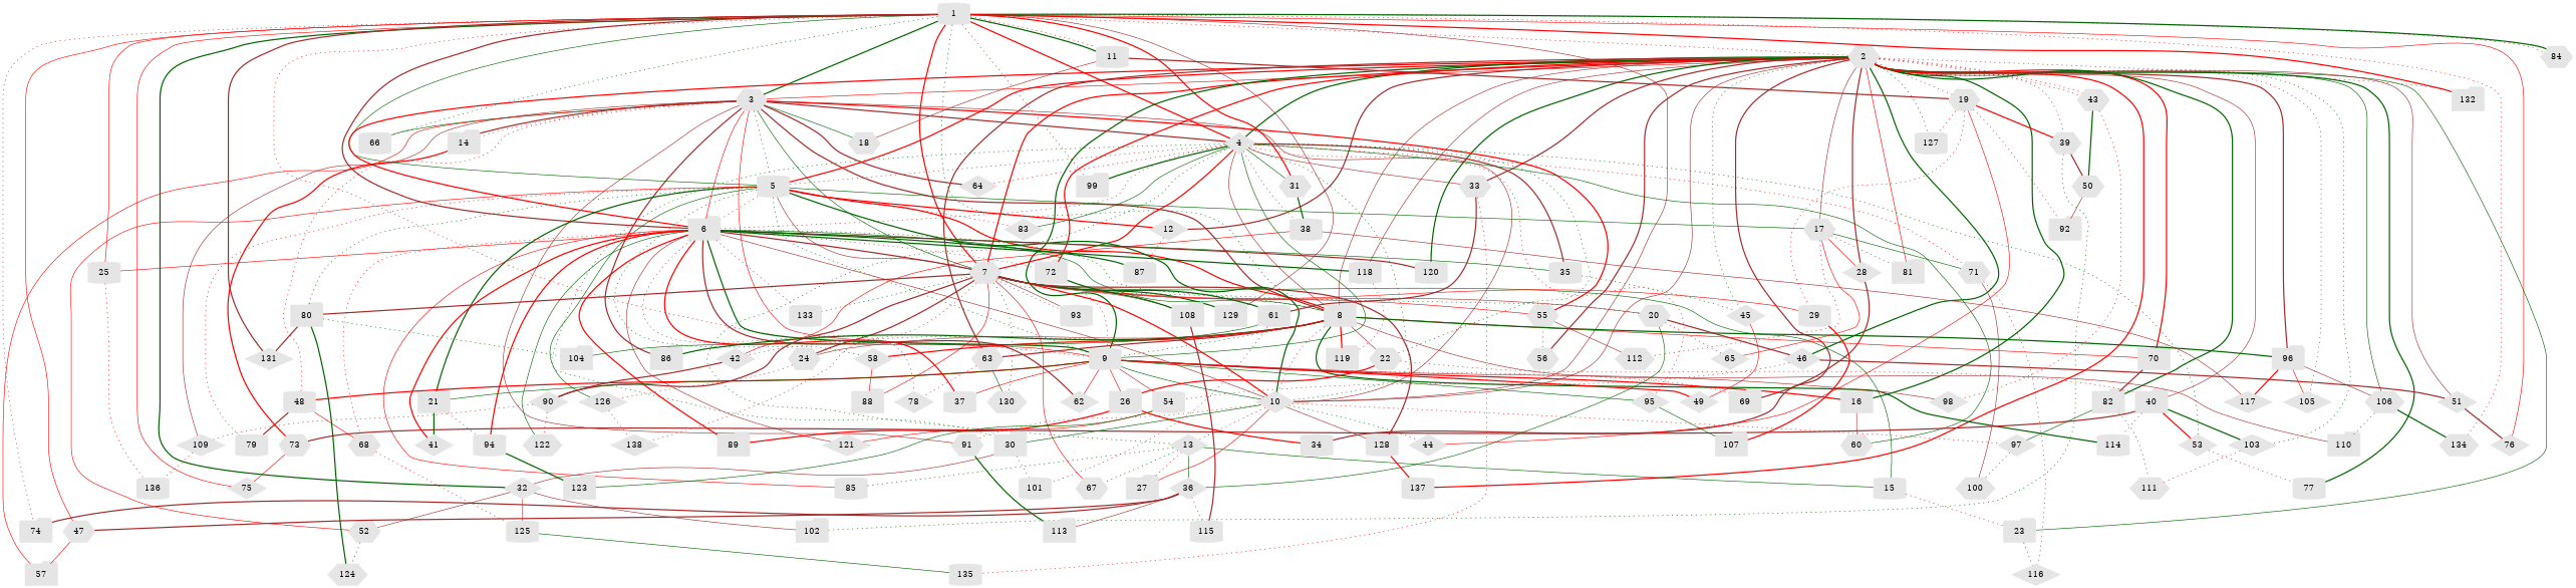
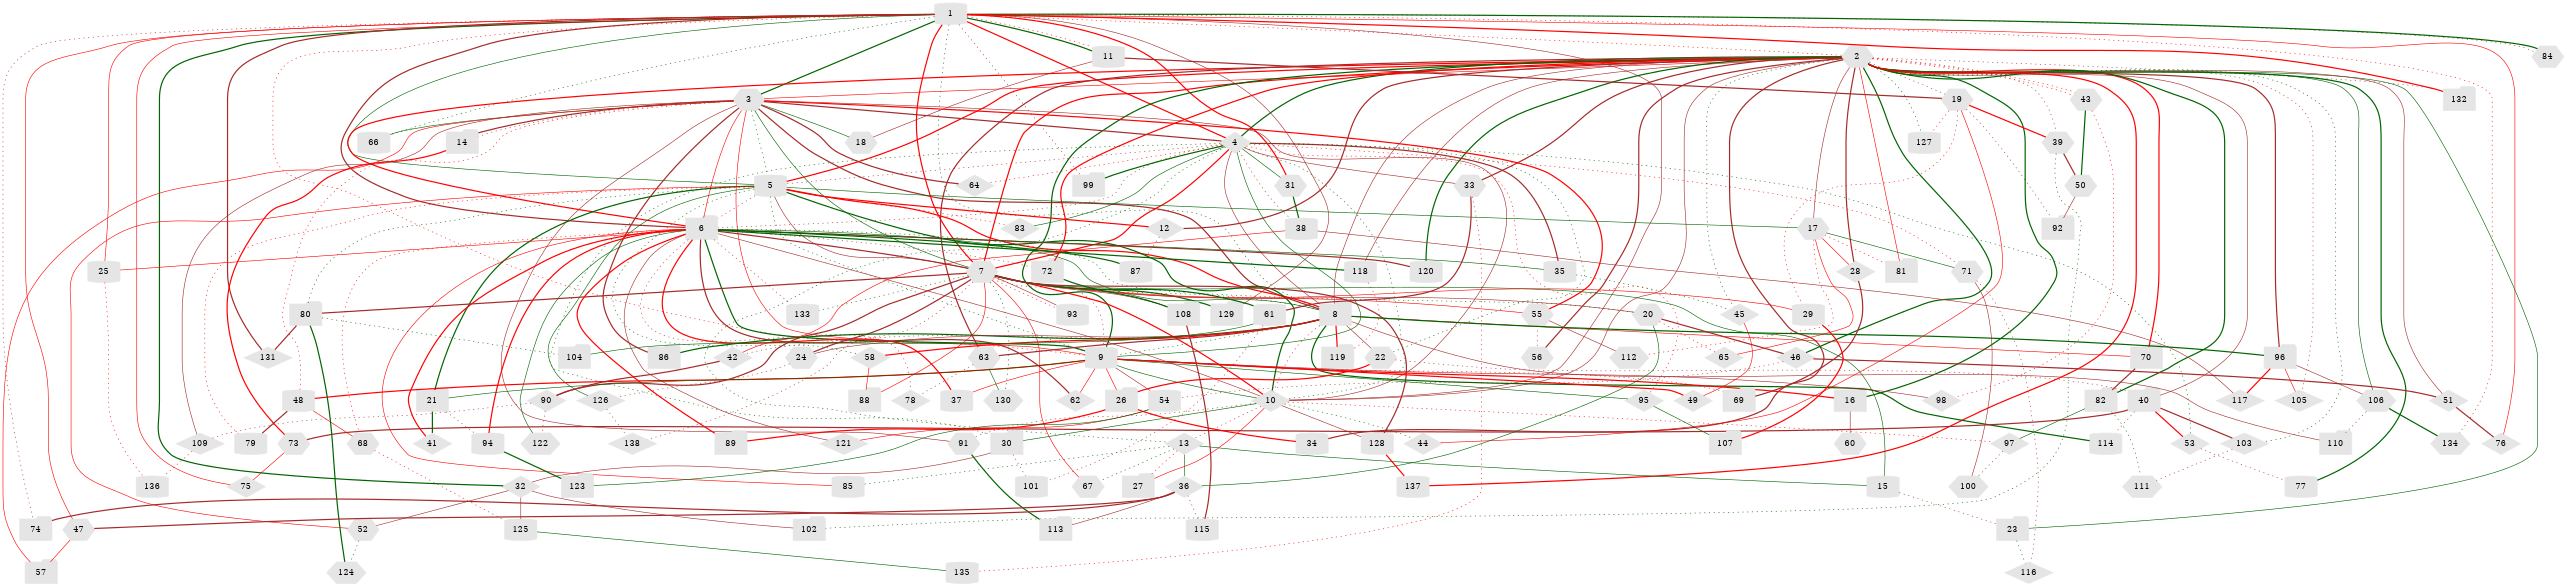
  graph {
    node [color=gray90 shape=diamond style=filled]
    edge [color=brown style=bold]
    1 [shape=cylinder]
    2 [shape=hexagon]
    3 [shape=hexagon]
    4
    5 [shape=cylinder]
    6 [shape=folder]
    7 [shape=hexagon]
    8 [shape=folder]
    9 [shape=cylinder]
    10
    11 [shape=cylinder]
    25 [shape=cylinder]
    31 [shape=hexagon]
    32
    47 [shape=hexagon]
    66 [shape=cylinder]
    74 [shape=folder]
    75
    76
    84 [shape=hexagon]
    99 [shape=folder]
    129 [shape=folder]
    131
    132 [shape=folder]
    134 [shape=hexagon]
    12
    16 [shape=folder]
    17 [shape=hexagon]
    19 [shape=hexagon]
    23 [shape=folder]
    28
    33 [shape=hexagon]
    34 [shape=cylinder]
    39 [shape=hexagon]
    40 [shape=folder]
    43 [shape=hexagon]
    45
    46
    51
    56 [shape=hexagon]
    63 [shape=hexagon]
    70 [shape=folder]
    72 [shape=folder]
    77 [shape=cylinder]
    81 [shape=folder]
    82 [shape=folder]
    96 [shape=folder]
    103
    105
    106 [shape=hexagon]
    118 [shape=cylinder]
    120 [shape=cylinder]
    127 [shape=cylinder]
    137 [shape=cylinder]
    14 [shape=folder]
    18 [shape=hexagon]
    48 [shape=cylinder]
    55 [shape=hexagon]
    57 [shape=folder]
    64
    86 [shape=folder]
    91 [shape=hexagon]
    109
    13
    22 [shape=hexagon]
    30 [shape=folder]
    35 [shape=cylinder]
    38 [shape=cylinder]
    53
    60 [shape=hexagon]
    71 [shape=hexagon]
    83
    95
    21 [shape=folder]
    52 [shape=hexagon]
    58
    79 [shape=cylinder]
    80 [shape=folder]
    126
    20 [shape=hexagon]
    37 [shape=cylinder]
    41
    62
    68 [shape=hexagon]
    78
    85 [shape=cylinder]
    87 [shape=cylinder]
    89 [shape=folder]
    94 [shape=cylinder]
    121
    122 [shape=hexagon]
    133 [shape=cylinder]
    15 [shape=cylinder]
    24 [shape=hexagon]
    29 [shape=cylinder]
    61 [shape=cylinder]
    67 [shape=hexagon]
    88 [shape=folder]
    90
    93 [shape=cylinder]
    108 [shape=folder]
    128 [shape=cylinder]
    130 [shape=hexagon]
    138
    42
    110 [shape=folder]
    114 [shape=cylinder]
    119 [shape=folder]
    26 [shape=folder]
    49
    54 [shape=cylinder]
    69 [shape=folder]
    98
    27 [shape=folder]
    44
    97
    136 [shape=cylinder]
    102 [shape=folder]
    125 [shape=cylinder]
    65
    112 [shape=hexagon]
    92 [shape=folder]
    116
    135 [shape=cylinder]
    50 [shape=hexagon]
    73 [shape=hexagon]
    111 [shape=hexagon]
    117
    113 [shape=folder]
    36
    101 [shape=cylinder]
    100 [shape=hexagon]
    107 [shape=folder]
    124 [shape=hexagon]
    104 [shape=folder]
    123 [shape=folder]
    115 [shape=cylinder]
    1 -- 2 [color=red style=dotted]
    1 -- 3 [color=darkgreen]
    1 -- 4 [color=red]
    1 -- 5 [color=darkgreen style=solid]
    1 -- 6
    1 -- 7 [color=red]
    1 -- 8 [color=darkgreen style=dotted]
    1 -- 9 [color=red style=dotted]
    1 -- 10 [style=solid]
    1 -- 11 [color=darkgreen]
    1 -- 11 [color=red style=dotted]
    1 -- 25 [color=red style=solid]
    1 -- 31 [color=red]
    1 -- 32 [color=darkgreen]
    1 -- 47 [color=red style=solid]
    1 -- 66 [color=darkgreen style=dotted]
    1 -- 74 [style=dotted]
    1 -- 75 [color=red style=solid]
    1 -- 76 [color=red style=solid]
    1 -- 84 [style=dotted]
    1 -- 84 [color=darkgreen]
    1 -- 99 [style=dotted]
    1 -- 129 [style=solid]
    1 -- 131
    1 -- 132 [color=red]
    1 -- 134 [color=red style=dotted]
    2 -- 3 [color=red style=solid]
    2 -- 4 [color=darkgreen]
    2 -- 5 [color=red]
    2 -- 6 [color=red]
    2 -- 7 [color=red]
    2 -- 8 [style=solid]
    2 -- 9 [color=darkgreen]
    2 -- 10 [style=solid]
    2 -- 132 [style=dotted]
    2 -- 12
    2 -- 16 [color=darkgreen]
    2 -- 17 [style=solid]
    2 -- 19 [style=dotted]
    2 -- 23 [color=darkgreen style=solid]
    2 -- 28
    2 -- 33
    2 -- 34
    2 -- 39 [style=dotted]
    2 -- 40 [style=solid]
    2 -- 43 [color=red style=dotted]
    2 -- 43 [color=red style=dotted]
    2 -- 45 [color=darkgreen style=dotted]
    2 -- 46 [color=darkgreen]
    2 -- 51 [style=solid]
    2 -- 56
    2 -- 63
    2 -- 70 [color=red]
    2 -- 72 [color=red]
    2 -- 77 [color=darkgreen]
    2 -- 81 [color=red style=solid]
    2 -- 82 [color=darkgreen]
    2 -- 96
    2 -- 103 [color=darkgreen style=dotted]
    2 -- 105 [style=dotted]
    2 -- 106 [color=darkgreen style=solid]
    2 -- 118 [style=solid]
    2 -- 120 [color=darkgreen]
    2 -- 127 [color=darkgreen style=dotted]
    2 -- 137 [color=red]
    3 -- 4
    3 -- 5 [color=darkgreen style=dotted]
    3 -- 6 [color=red style=solid]
    3 -- 7 [color=darkgreen style=solid]
    3 -- 8
    3 -- 9 [color=red style=solid]
    3 -- 10 [style=solid]
    3 -- 66 [color=darkgreen style=solid]
    3 -- 14
    3 -- 14 [style=dotted]
    3 -- 18 [color=darkgreen style=solid]
    3 -- 48 [color=red style=dotted]
    3 -- 55 [color=red]
    3 -- 57 [color=red style=solid]
    3 -- 64
    3 -- 86
    3 -- 91 [style=solid]
    3 -- 109 [style=solid]
    4 -- 5 [style=dotted]
    4 -- 6 [style=dotted]
    4 -- 7 [color=red]
    4 -- 8 [style=solid]
    4 -- 9 [color=darkgreen style=solid]
    4 -- 10 [color=darkgreen style=dotted]
    4 -- 31 [color=darkgreen style=solid]
    4 -- 99 [color=darkgreen]
    4 -- 33 [style=solid]
    4 -- 64 [color=red style=dotted]
    4 -- 13 [color=darkgreen style=dotted]
    4 -- 22 [color=darkgreen style=dotted]
    4 -- 30 [color=darkgreen style=dotted]
    4 -- 35
    4 -- 38 [style=dotted]
    4 -- 53 [color=darkgreen style=dotted]
-   4 -- 60 [color=darkgreen style=solid]
    4 -- 71 [color=red style=dotted]
    4 -- 83 [color=darkgreen style=solid]
    4 -- 95 [color=red style=dotted]
    5 -- 6 [style=dotted]
    5 -- 7 [style=solid]
    5 -- 8 [color=red]
    5 -- 9 [color=darkgreen style=dotted]
    5 -- 10 [color=darkgreen]
    5 -- 12 [color=red]
    5 -- 17 [color=darkgreen style=solid]
    5 -- 83 [color=red style=dotted]
    5 -- 21 [color=darkgreen]
    5 -- 52 [color=red style=solid]
    5 -- 58 [color=darkgreen style=dotted]
    5 -- 79 [color=red style=dotted]
    5 -- 80 [color=darkgreen style=dotted]
    5 -- 126 [color=darkgreen style=solid]
    6 -- 7
    6 -- 8 [color=darkgreen style=solid]
    6 -- 9 [color=darkgreen]
    6 -- 10 [style=solid]
    6 -- 25 [color=red style=solid]
    6 -- 72 [style=dotted]
    6 -- 118 [color=darkgreen]
    6 -- 120
    6 -- 35 [color=darkgreen style=solid]
    6 -- 20 [color=darkgreen style=dotted]
    6 -- 37 [color=red]
    6 -- 41 [color=red]
    6 -- 62
    6 -- 68 [color=red style=dotted]
    6 -- 78 [style=dotted]
    6 -- 85 [color=red style=solid]
    6 -- 87 [color=darkgreen]
    6 -- 89 [color=red]
    6 -- 94 [color=red]
    6 -- 121 [style=solid]
    6 -- 122 [color=darkgreen style=solid]
    6 -- 133 [style=dotted]
    7 -- 8 [color=darkgreen style=dotted]
    7 -- 9 [style=dotted]
    7 -- 10 [color=red]
    7 -- 129 [color=darkgreen]
    7 -- 55 [color=red style=solid]
    7 -- 80
    7 -- 20 [style=solid]
    7 -- 133 [color=darkgreen style=dotted]
    7 -- 15 [color=darkgreen style=solid]
    7 -- 24
    7 -- 29 [color=red style=solid]
    7 -- 61 [color=darkgreen]
    7 -- 67 [color=red style=solid]
    7 -- 88 [color=red style=solid]
    7 -- 90
    7 -- 93 [color=red style=dotted]
    7 -- 93 [style=solid]
    7 -- 108 [style=solid]
    7 -- 128
    7 -- 130 [color=darkgreen style=dotted]
    7 -- 138 [style=dotted]
    8 -- 9 [color=darkgreen style=dotted]
    8 -- 10 [color=red style=dotted]
    8 -- 63
    8 -- 70 [color=red style=solid]
    8 -- 96 [color=darkgreen]
    8 -- 86 [color=darkgreen]
    8 -- 22 [style=solid]
    8 -- 58 [color=red]
    8 -- 24 [style=solid]
    8 -- 42 [style=dotted]
    8 -- 110 [style=solid]
    8 -- 114 [color=darkgreen]
    8 -- 119 [color=red]
    9 -- 10 [color=darkgreen style=solid]
    9 -- 16 [color=red]
    9 -- 48 [color=red]
    9 -- 95 [color=darkgreen style=solid]
    9 -- 21 [color=darkgreen style=solid]
    9 -- 37 [color=red style=solid]
    9 -- 62 [color=red style=solid]
    9 -- 26 [color=red style=solid]
    9 -- 49 [color=red]
    9 -- 54 [style=solid]
    9 -- 69 [color=red style=dotted]
    9 -- 98 [style=solid]
    10 -- 91 [style=dotted]
    10 -- 13 [style=dotted]
    10 -- 30 [color=darkgreen style=solid]
    10 -- 128 [style=solid]
    10 -- 27 [color=red style=solid]
    10 -- 44 [color=darkgreen style=dotted]
    10 -- 97 [color=red style=dotted]
    11 -- 19
    11 -- 18 [style=solid]
    25 -- 136 [color=red style=dotted]
    31 -- 38 [color=darkgreen]
    32 -- 52 [style=solid]
    32 -- 102 [style=solid]
    32 -- 125 [style=solid]
    47 -- 57 [color=red style=solid]
    12 -- 87 [style=dotted]
    16 -- 60 [style=solid]
    17 -- 28 [color=red style=solid]
    17 -- 81 [color=red style=dotted]
    17 -- 71 [color=darkgreen style=solid]
    17 -- 65 [color=red style=solid]
    17 -- 112 [color=red style=dotted]
    19 -- 39 [color=red]
    19 -- 127 [color=red style=dotted]
    19 -- 29 [color=red style=dotted]
    19 -- 44 [color=red style=solid]
    19 -- 92 [style=dotted]
    23 -- 116 [color=darkgreen style=dotted]
    28 -- 69
    33 -- 61
    33 -- 135 [color=red style=dotted]
    39 -- 102 [color=darkgreen style=dotted]
    39 -- 50
-   40 -- 103 [color=darkgreen]
+   40 -- 103
    40 -- 53 [color=red]
    40 -- 114 [style=dotted]
    40 -- 73
    43 -- 98 [color=red style=dotted]
    43 -- 50 [color=darkgreen]
    45 -- 49 [color=red style=solid]
    46 -- 51
    46 -- 54 [style=dotted]
    51 -- 76
    63 -- 78 [style=dotted]
    63 -- 130 [color=darkgreen style=solid]
    70 -- 82
    72 -- 108 [color=darkgreen]
    82 -- 97 [color=darkgreen style=solid]
    82 -- 111 [color=darkgreen style=dotted]
    96 -- 105 [color=red style=solid]
    96 -- 106 [style=solid]
    96 -- 117 [color=red]
    103 -- 111 [style=dotted]
    106 -- 134 [color=darkgreen]
    106 -- 110 [style=dotted]
    118 -- 119 [color=red style=dotted]
    14 -- 73 [color=red]
    48 -- 79
    48 -- 68 [color=red style=solid]
    55 -- 56 [style=dotted]
    55 -- 112 [style=solid]
    91 -- 113 [color=darkgreen]
    109 -- 136 [color=red style=dotted]
    13 -- 85 [color=darkgreen style=dotted]
    13 -- 15 [color=darkgreen style=solid]
    13 -- 67 [color=darkgreen style=dotted]
    13 -- 27 [color=red style=dotted]
    13 -- 36 [color=darkgreen style=solid]
    22 -- 40 [style=dotted]
    22 -- 26 [color=red]
    30 -- 32 [style=solid]
    30 -- 101 [style=dotted]
    35 -- 45 [color=darkgreen style=dotted]
    38 -- 42 [color=red style=solid]
    38 -- 117 [style=solid]
    53 -- 77 [style=dotted]
    71 -- 116 [style=dotted]
    71 -- 100 [style=solid]
    95 -- 107 [color=darkgreen style=solid]
    21 -- 41 [color=darkgreen]
    21 -- 94 [style=dotted]
    52 -- 124 [color=darkgreen style=dotted]
    58 -- 88 [color=red style=solid]
    80 -- 131
    80 -- 124 [color=darkgreen]
    80 -- 104 [color=darkgreen style=dotted]
    126 -- 138 [style=dotted]
    20 -- 46
    20 -- 65 [color=red style=dotted]
    20 -- 36 [color=darkgreen style=solid]
    68 -- 125 [color=red style=dotted]
    94 -- 123 [color=darkgreen]
    15 -- 23 [style=dotted]
    24 -- 126 [style=dotted]
    29 -- 107 [color=red]
    61 -- 101 [style=dotted]
    61 -- 104 [color=darkgreen style=solid]
    90 -- 109 [style=dotted]
    90 -- 122 [color=red style=dotted]
    108 -- 115
    128 -- 137 [color=red]
    42 -- 90
    26 -- 34 [color=red]
    26 -- 89 [color=red]
    54 -- 121 [color=red style=solid]
    54 -- 123 [color=darkgreen style=solid]
    97 -- 100 [style=dotted]
    125 -- 135 [color=darkgreen style=solid]
    50 -- 92 [style=solid]
    73 -- 75 [color=red style=solid]
    36 -- 47
    36 -- 74
    36 -- 113 [style=solid]
    36 -- 115 [style=dotted]
  }
